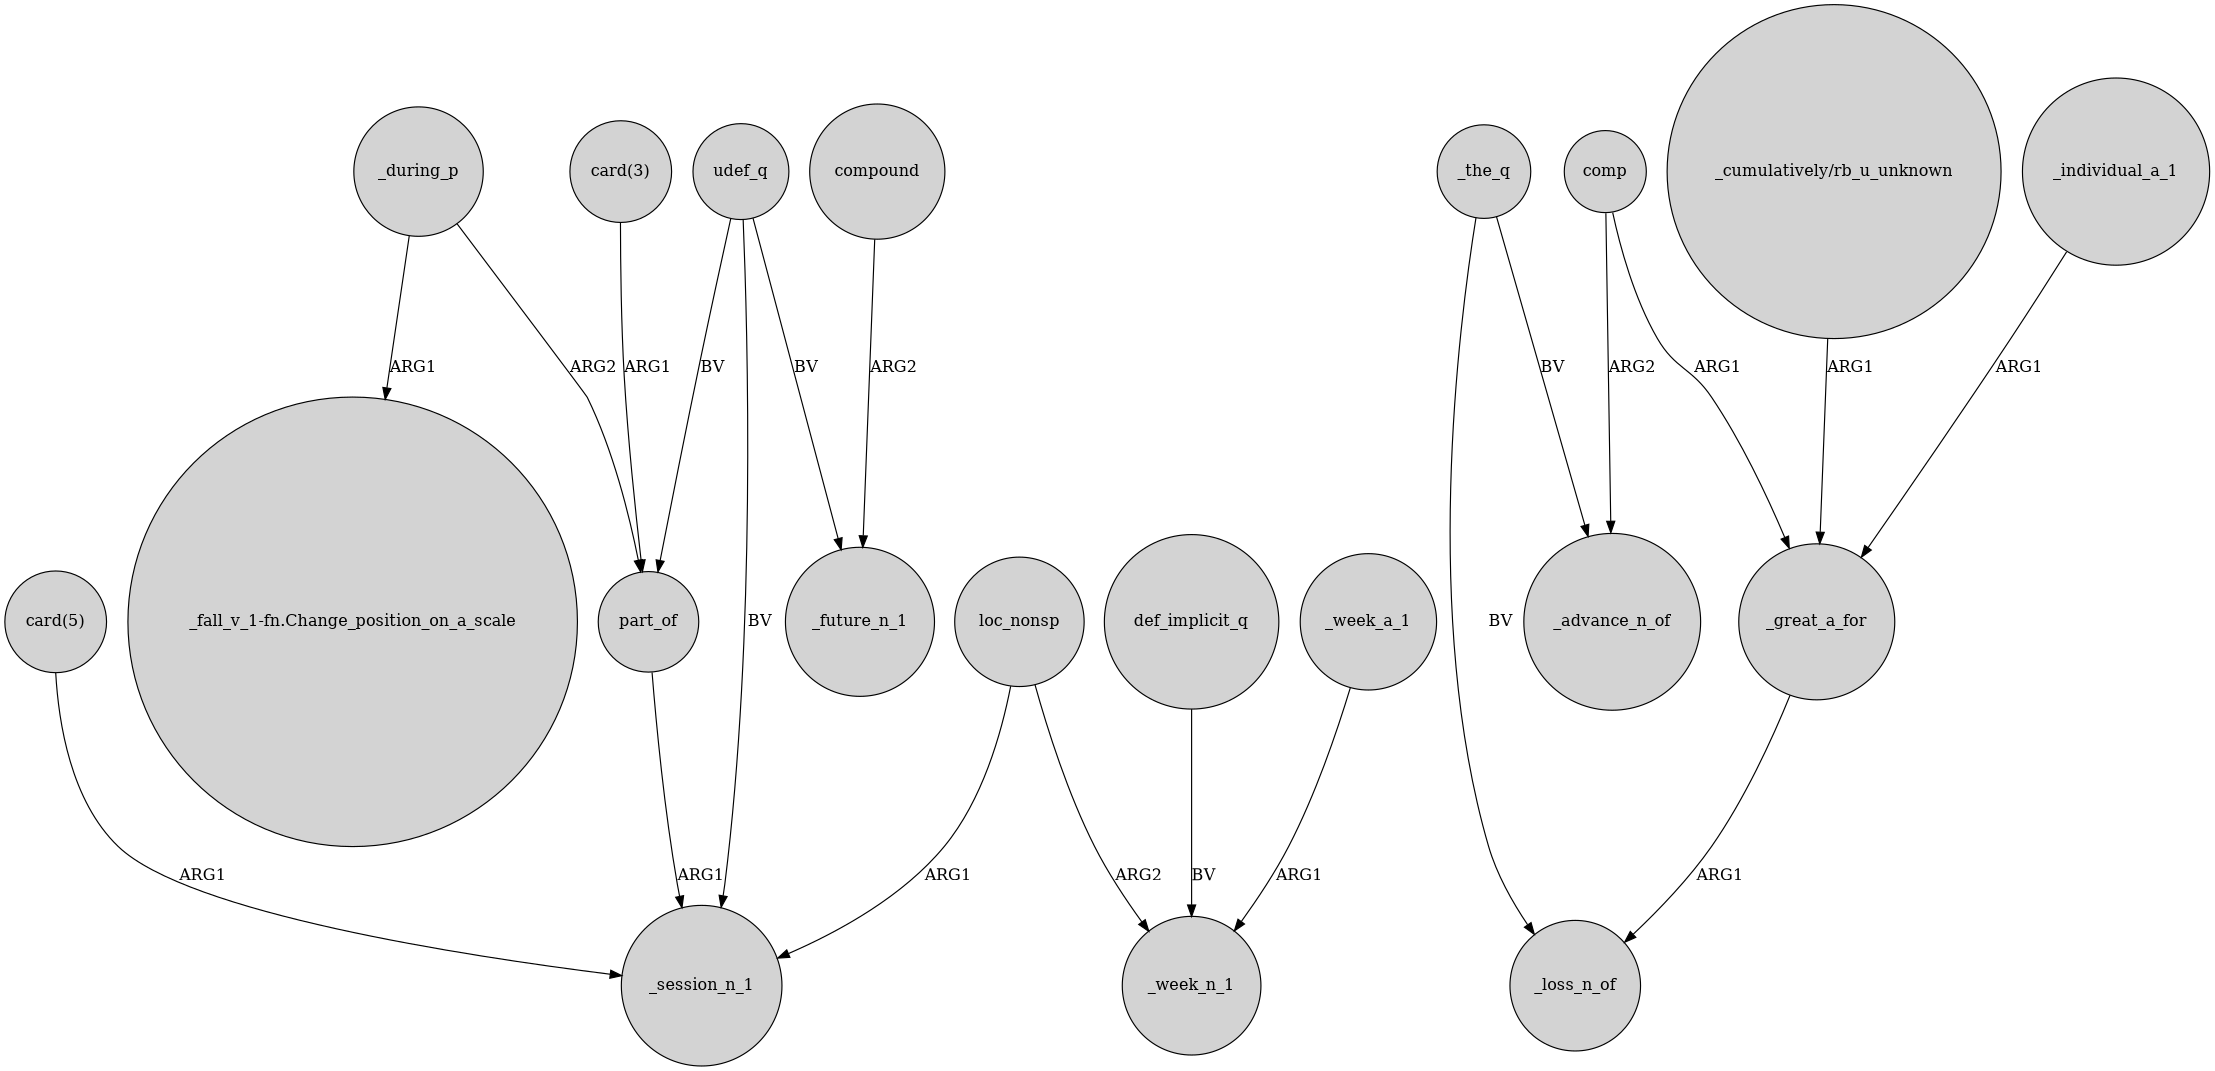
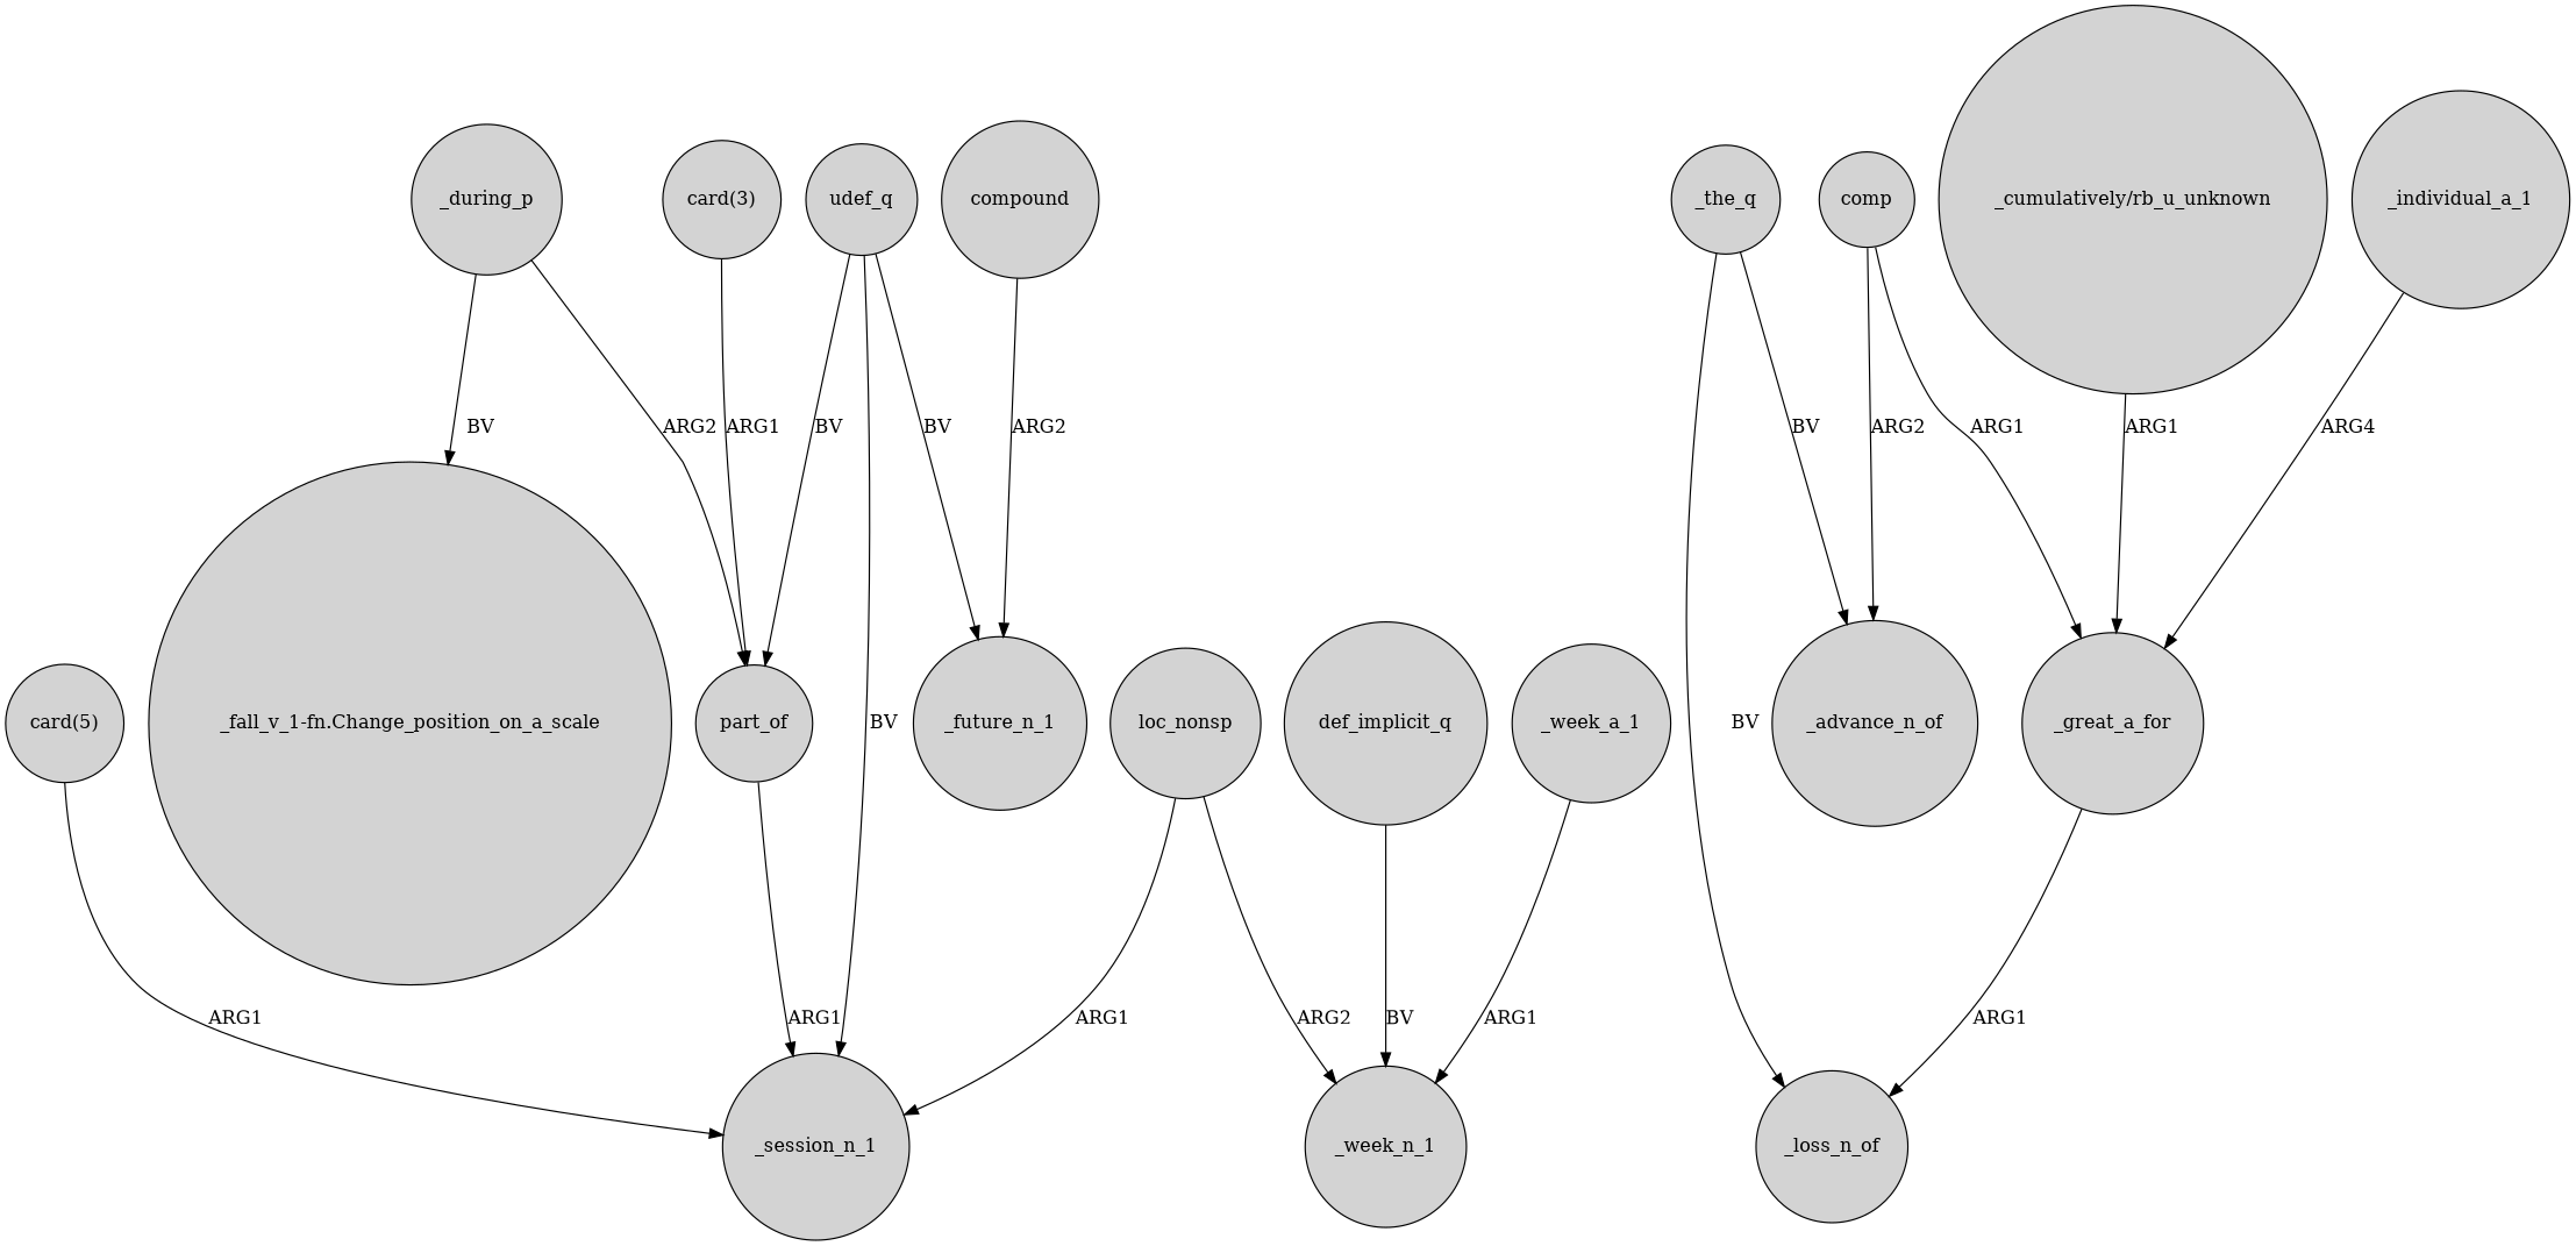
  digraph {
    node [shape=circle style=filled]
    part_of
    _session_n_1
    udef_q
    _future_n_1
    def_implicit_q
    _week_n_1
    _during_p
    "_fall_v_1-fn.Change_position_on_a_scale"
    _great_a_for
    _loss_n_of
    _the_q
    _advance_n_of
    compound
    comp
    loc_nonsp
    n16 [label=_week_a_1]
    "card(3)"
    "_cumulatively/rb_u_unknown"
    _individual_a_1
    "card(5)"
    part_of -> _session_n_1 [label=ARG1]
    udef_q -> part_of [label=BV]
    udef_q -> _session_n_1 [label=BV]
    udef_q -> _future_n_1 [label=BV]
    def_implicit_q -> _week_n_1 [label=BV]
    _during_p -> part_of [label=ARG2]
-   _during_p -> "_fall_v_1-fn.Change_position_on_a_scale" [label=ARG1]
+   _during_p -> "_fall_v_1-fn.Change_position_on_a_scale" [label=BV]
    _great_a_for -> _loss_n_of [label=ARG1]
    _the_q -> _loss_n_of [label=BV]
    _the_q -> _advance_n_of [label=BV]
    compound -> _future_n_1 [label=ARG2]
    comp -> _great_a_for [label=ARG1]
    comp -> _advance_n_of [label=ARG2]
    loc_nonsp -> _session_n_1 [label=ARG1]
    loc_nonsp -> _week_n_1 [label=ARG2]
    n16 -> _week_n_1 [label=ARG1]
    "card(3)" -> part_of [label=ARG1]
    "_cumulatively/rb_u_unknown" -> _great_a_for [label=ARG1]
-   _individual_a_1 -> _great_a_for [label=ARG1]
+   _individual_a_1 -> _great_a_for [label=ARG4]
    "card(5)" -> _session_n_1 [label=ARG1]
  }
